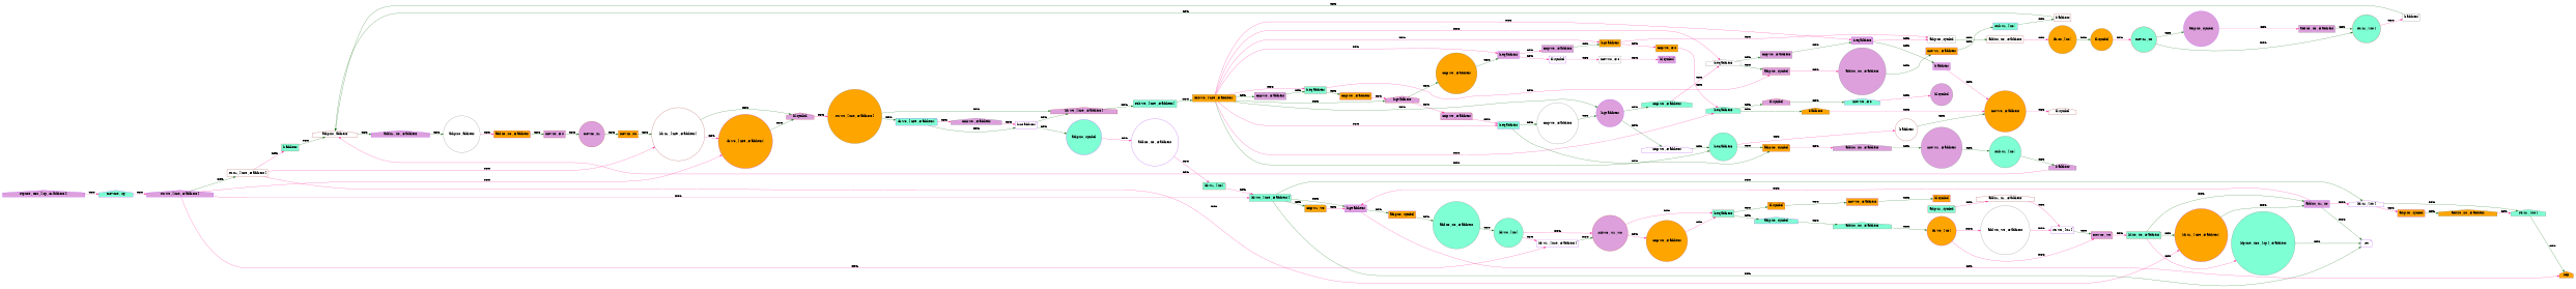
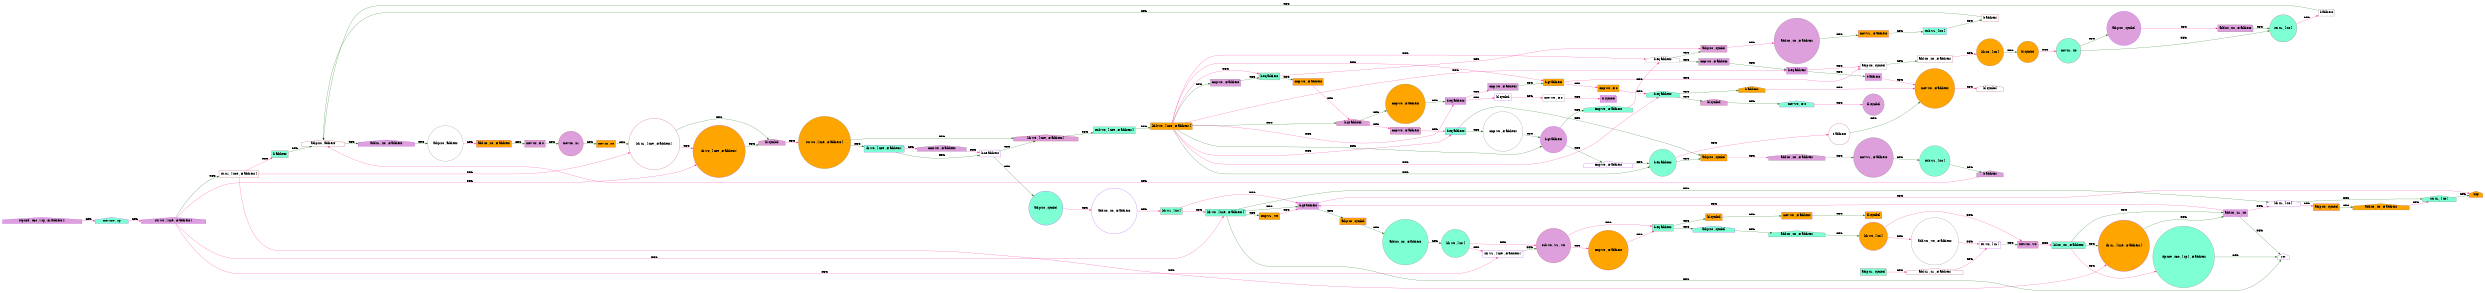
  digraph {
    rankdir=LR
    node [color=gray40 fillcolor=plum shape=circle style=filled]
    edge [color=darkgreen]
    n1 [color=purple label="stp x29 , x30 , [ sp , #- address ]!" shape=house]
    n2 [color=purple fillcolor=aquamarine label="mov x29 , sp" shape=house]
    n3 [color=purple label="str w0 , [ x29 , # address ]" shape=house]
    n4 [color=brown fillcolor=white label="str x1 , [ x29 , # address ]" shape=box]
    n5 [color=purple fillcolor=orange label="ldr w0 , [ x29 , # address ]"]
    n6 [fillcolor=aquamarine label="ldr w0 , [ x29 , # address ]" shape=note]
    n7 [color=purple fillcolor=white label="ldr w1 , [ x29 , # address ]" shape=note]
    n8 [color=brown fillcolor=aquamarine label="b address" shape=box]
    n9 [color=brown fillcolor=white label="ldr x1 , [ x29 , # address ]"]
    n10 [color=purple fillcolor=orange label="ldr x1 , [ x29 , # address ]"]
    n11 [color=brown label="bl symbol" shape=house]
    n12 [color=purple label="b.ge address" shape=box]
    n13 [fillcolor=orange label="cmp w1 , w0" shape=note]
-   n14 [color=purple fillcolor=white label=ret shape=note]
+   n14 [color=purple fillcolor=white label=ret shape=house]
    n15 [color=purple fillcolor=white label="ldr x1 , [ x0 ]" shape=house]
    n16 [color=brown label="sub w0 , w1 , w0"]
    n17 [color=brown fillcolor=white label="adrp x0 , address" shape=house]
    n18 [color=purple label="add x0 , x1 , x0" shape=box]
    n19 [color=purple label="add x1 , x0 , # address" shape=house]
    n20 [fillcolor=white label="adrp x0 , address"]
    n21 [color=purple fillcolor=orange label="add x0 , x0 , # address" shape=note]
    n22 [color=brown label="mov x4 , # 0" shape=box]
    n23 [color=brown label="mov x3 , x1"]
    n24 [color=brown fillcolor=orange label="mov x2 , x0" shape=box]
    n25 [fillcolor=orange label="str w0 , [ x29 , # address ]"]
    n26 [color=purple fillcolor=aquamarine label="ldr w0 , [ x29 , # address ]" shape=note]
    n27 [color=brown label="ldr w0 , [ x29 , # address ]" shape=house]
    n28 [label="cmn w0 , # address" shape=house]
    n29 [color=purple fillcolor=white label="b.ne address" shape=note]
    n30 [fillcolor=aquamarine label="strb w0 , [ x29 , # address ]" shape=box]
    n31 [color=purple fillcolor=aquamarine label="adrp x0 , symbol"]
    n32 [color=purple fillcolor=white label="add x0 , x0 , # address"]
    n33 [fillcolor=orange label="ldrb w0 , [ x29 , # address ]" shape=note]
    n34 [color=brown fillcolor=aquamarine label="ldr w1 , [ x0 ]" shape=note]
    n35 [label="cmp w0 , # address" shape=note]
    n36 [color=brown fillcolor=aquamarine label="b.eq address" shape=box]
    n37 [color=brown label="b.gt address" shape=house]
    n38 [color=purple fillcolor=aquamarine label="b.eq address" shape=box]
    n39 [color=purple label="b.eq address" shape=box]
    n40 [color=purple label="b.gt address"]
    n41 [fillcolor=orange label="b.gt address" shape=box]
    n42 [fillcolor=white label="b.eq address" shape=house]
    n43 [fillcolor=aquamarine label="b.eq address"]
    n44 [fillcolor=aquamarine label="b.eq address" shape=house]
    n45 [color=purple label="b.eq address" shape=note]
    n46 [color=brown label="adrp x0 , symbol" shape=box]
    n47 [color=purple fillcolor=orange label="cmp w0 , # address" shape=box]
    n48 [color=brown label="cmp w0 , # address" shape=note]
    n49 [fillcolor=orange label="cmp w0 , # address"]
    n50 [color=brown fillcolor=orange label="adrp x0 , symbol" shape=note]
    n51 [fillcolor=white label="cmp w0 , # address"]
    n52 [color=purple fillcolor=white label="bl symbol" shape=box]
    n53 [label="cmp w0 , # address" shape=box]
    n54 [fillcolor=aquamarine label="cmp w0 , # address" shape=house]
    n55 [color=purple fillcolor=white label="cmp w0 , # address" shape=house]
    n56 [fillcolor=white label="adrp x0 , symbol" shape=box]
    n57 [fillcolor=orange label="cmp w0 , # 0" shape=box]
    n58 [label="cmp w0 , # address" shape=box]
    n59 [color=brown fillcolor=white label="b address"]
    n60 [color=brown label="bl symbol" shape=house]
    n61 [fillcolor=orange label="b address" shape=house]
    n62 [color=purple label="b address" shape=box]
    n63 [label="add x0 , x0 , # address"]
    n64 [color=purple fillcolor=orange label="mov w1 , # address" shape=box]
    n65 [color=brown fillcolor=orange label=nop shape=house]
    n66 [color=purple fillcolor=orange label="adrp x0 , symbol" shape=box]
    n67 [color=purple fillcolor=orange label="adrp x0 , symbol" shape=note]
    n68 [fillcolor=aquamarine label="str x1 , [ x0 ]" shape=house]
    n69 [fillcolor=aquamarine label="add x0 , x0 , # address"]
    n70 [fillcolor=aquamarine label="ldp x29 , x30 , [ sp ] , # address"]
    n71 [fillcolor=aquamarine label="ldr w0 , [ x0 ]"]
    n72 [color=purple fillcolor=aquamarine label="strb w1 , [ x0 ]" shape=box]
    n73 [color=brown fillcolor=white label="b address" shape=box]
    n74 [color=brown fillcolor=orange label="cmp w0 , # address"]
    n75 [color=brown fillcolor=aquamarine label="b.eq address" shape=box]
    n76 [color=purple fillcolor=aquamarine label="adrp x0 , symbol" shape=house]
    n77 [color=brown fillcolor=orange label="bl symbol" shape=note]
    n78 [fillcolor=aquamarine label="add x0 , x0 , # address" shape=house]
    n79 [color=purple fillcolor=orange label="mov w0 , # address" shape=box]
    n80 [color=purple fillcolor=orange label="ldr w0 , [ x0 ]"]
    n81 [color=purple fillcolor=orange label="bl symbol" shape=box]
    n82 [label="add x0 , x0 , # address" shape=house]
    n83 [label="mov w1 , # address"]
    n84 [fillcolor=white label="mov w0 , # 0" shape=box]
    n85 [color=purple label="bl symbol" shape=note]
    n86 [fillcolor=white label="add w2 , w0 , # address"]
    n87 [color=brown label="sxtw x0 , w0" shape=note]
    n88 [color=purple fillcolor=white label="str w2 , [ x1 ]" shape=note]
    n89 [color=brown fillcolor=aquamarine label="lsl x0 , x0 , # address" shape=note]
    n90 [color=brown fillcolor=aquamarine label="adrp x1 , symbol" shape=note]
    n91 [color=brown fillcolor=white label="add x1 , x1 , # address" shape=house]
    n92 [fillcolor=orange label="add x0 , x0 , # address" shape=house]
    n93 [fillcolor=aquamarine label="strb w1 , [ x0 ]"]
    n94 [label="b address" shape=house]
    n95 [color=brown fillcolor=white label="add x0 , x0 , # address" shape=box]
    n96 [fillcolor=orange label="ldr x0 , [ x0 ]"]
    n97 [color=brown fillcolor=orange label="mov w0 , # address"]
    n98 [color=brown fillcolor=white label="bl symbol" shape=house]
    n99 [fillcolor=orange label="bl symbol"]
    n100 [color=brown fillcolor=aquamarine label="mov x1 , x0"]
    n101 [color=purple label="adrp x0 , symbol"]
    n102 [color=brown fillcolor=aquamarine label="str x1 , [ x0 ]"]
    n103 [label="add x0 , x0 , # address" shape=note]
    n104 [fillcolor=white label="b address" shape=note]
    n105 [color=purple fillcolor=aquamarine label="mov w0 , # 0" shape=house]
    n106 [label="bl symbol"]
    n1 -> n2 [color=deeppink label=CFG]
    n2 -> n3 [color=deeppink label=CFG]
    n3 -> n4 [label=CFG]
    n3 -> n5 [color=deeppink label=DFG]
    n3 -> n6 [color=deeppink label=DFG]
    n3 -> n7 [color=deeppink label=DFG]
    n4 -> n8 [color=deeppink label=CFG]
    n4 -> n9 [color=deeppink label=DFG]
    n4 -> n10 [color=deeppink label=DFG]
    n5 -> n11 [label=DFG]
    n6 -> n12 [label=DFG]
    n6 -> n13 [label=CFG]
    n6 -> n14 [label=DFG]
    n6 -> n15 [label=DFG]
    n7 -> n16 [label=DFG]
    n8 -> n17 [label=CFG]
    n9 -> n5 [color=deeppink label=CFG]
    n9 -> n11 [label=DFG]
    n10 -> n18 [label=DFG]
    n11 -> n25 [color=deeppink label=DFG]
    n12 -> n65 [color=deeppink label=CFG]
    n12 -> n66 [label=CFG]
    n13 -> n12 [color=deeppink label=CFG]
    n15 -> n67 [color=deeppink label=CFG]
    n15 -> n68 [label=DFG]
    n16 -> n74 [color=deeppink label=CFG]
    n16 -> n75 [color=deeppink label=DFG]
    n17 -> n19 [label=CFG]
    n18 -> n12 [color=deeppink label=DFG]
    n18 -> n14 [label=DFG]
    n18 -> n15 [color=deeppink label=DFG]
    n19 -> n20 [label=CFG]
    n20 -> n21 [color=deeppink label=CFG]
    n21 -> n22 [label=CFG]
    n22 -> n23 [label=CFG]
    n23 -> n24 [label=CFG]
    n24 -> n9 [label=CFG]
    n25 -> n26 [label=DFG]
    n25 -> n27 [label=DFG]
    n26 -> n28 [color=deeppink label=CFG]
    n26 -> n29 [label=DFG]
    n27 -> n30 [label=DFG]
-   n28 -> n29 [color=deeppink label=CFG]
+   n28 -> n29 [color=deeppink label=DFG]
    n29 -> n27 [label=CFG]
    n29 -> n31 [label=CFG]
    n30 -> n33 [label=DFG]
    n31 -> n32 [color=deeppink label=CFG]
    n32 -> n34 [color=deeppink label=CFG]
    n33 -> n35 [label=CFG]
    n33 -> n36 [color=deeppink label=DFG]
    n33 -> n37 [label=DFG]
    n33 -> n38 [color=deeppink label=DFG]
    n33 -> n39 [color=deeppink label=DFG]
    n33 -> n40 [label=DFG]
    n33 -> n41 [color=deeppink label=DFG]
    n33 -> n42 [color=deeppink label=DFG]
    n33 -> n43 [label=DFG]
    n33 -> n44 [color=deeppink label=DFG]
    n33 -> n45 [color=deeppink label=DFG]
    n34 -> n6 [color=deeppink label=CFG]
+   n34 -> n12 [color=deeppink label=DFG]
    n35 -> n36 [label=CFG]
    n36 -> n46 [color=deeppink label=CFG]
    n36 -> n47 [label=CFG]
    n37 -> n48 [color=deeppink label=CFG]
    n37 -> n49 [label=CFG]
    n38 -> n50 [label=CFG]
    n38 -> n51 [label=CFG]
    n39 -> n52 [color=deeppink label=CFG]
    n39 -> n53 [color=deeppink label=CFG]
    n40 -> n54 [label=CFG]
    n40 -> n55 [label=CFG]
    n41 -> n56 [color=deeppink label=CFG]
    n41 -> n57 [color=deeppink label=CFG]
    n42 -> n46 [label=CFG]
    n42 -> n58 [label=CFG]
    n43 -> n50 [label=CFG]
    n43 -> n59 [color=deeppink label=CFG]
    n44 -> n60 [label=CFG]
    n44 -> n61 [label=CFG]
    n45 -> n56 [color=deeppink label=CFG]
    n45 -> n62 [label=CFG]
    n46 -> n63 [color=deeppink label=CFG]
    n47 -> n37 [color=deeppink label=CFG]
    n48 -> n38 [color=deeppink label=CFG]
    n49 -> n39 [label=CFG]
    n50 -> n82 [color=deeppink label=CFG]
    n51 -> n40 [label=CFG]
    n52 -> n84 [color=deeppink label=CFG]
    n53 -> n41 [label=CFG]
    n54 -> n42 [color=deeppink label=CFG]
    n55 -> n43 [label=CFG]
    n56 -> n95 [label=CFG]
    n57 -> n44 [color=deeppink label=CFG]
    n58 -> n45 [label=CFG]
    n59 -> n97 [label=CFG]
    n60 -> n105 [label=CFG]
    n61 -> n97 [color=deeppink label=CFG]
    n62 -> n97 [color=deeppink label=CFG]
    n63 -> n64 [label=CFG]
    n64 -> n72 [label=CFG]
    n66 -> n69 [label=CFG]
    n67 -> n92 [label=CFG]
    n68 -> n65 [label=CFG]
    n69 -> n71 [label=CFG]
    n70 -> n14 [label=CFG]
    n71 -> n7 [color=deeppink label=CFG]
    n71 -> n16 [color=deeppink label=DFG]
    n72 -> n73 [label=CFG]
    n73 -> n17 [label=CFG]
    n74 -> n75 [color=deeppink label=CFG]
    n75 -> n76 [label=CFG]
    n75 -> n77 [label=CFG]
    n76 -> n78 [label=CFG]
    n77 -> n79 [label=CFG]
    n78 -> n80 [label=CFG]
    n79 -> n81 [label=CFG]
    n80 -> n86 [color=deeppink label=DFG]
    n80 -> n87 [color=deeppink label=DFG]
    n82 -> n83 [label=CFG]
    n83 -> n93 [label=CFG]
    n84 -> n85 [color=deeppink label=CFG]
    n86 -> n88 [color=deeppink label=DFG]
    n87 -> n89 [color=deeppink label=DFG]
    n88 -> n87 [label=CFG]
    n89 -> n10 [label=CFG]
    n89 -> n18 [label=DFG]
    n89 -> n70 [color=deeppink label=CFG]
    n90 -> n91 [color=deeppink label=CFG]
    n91 -> n88 [color=deeppink label=CFG]
    n92 -> n68 [color=deeppink label=CFG]
    n93 -> n94 [label=CFG]
    n94 -> n17 [color=deeppink label=CFG]
    n95 -> n96 [color=deeppink label=CFG]
    n96 -> n99 [label=DFG]
    n97 -> n98 [color=deeppink label=CFG]
    n99 -> n100 [color=deeppink label=DFG]
    n100 -> n101 [label=CFG]
    n100 -> n102 [label=DFG]
    n101 -> n103 [color=deeppink label=CFG]
    n102 -> n104 [color=deeppink label=CFG]
    n103 -> n102 [label=CFG]
    n104 -> n17 [label=CFG]
    n105 -> n106 [color=deeppink label=CFG]
  }
